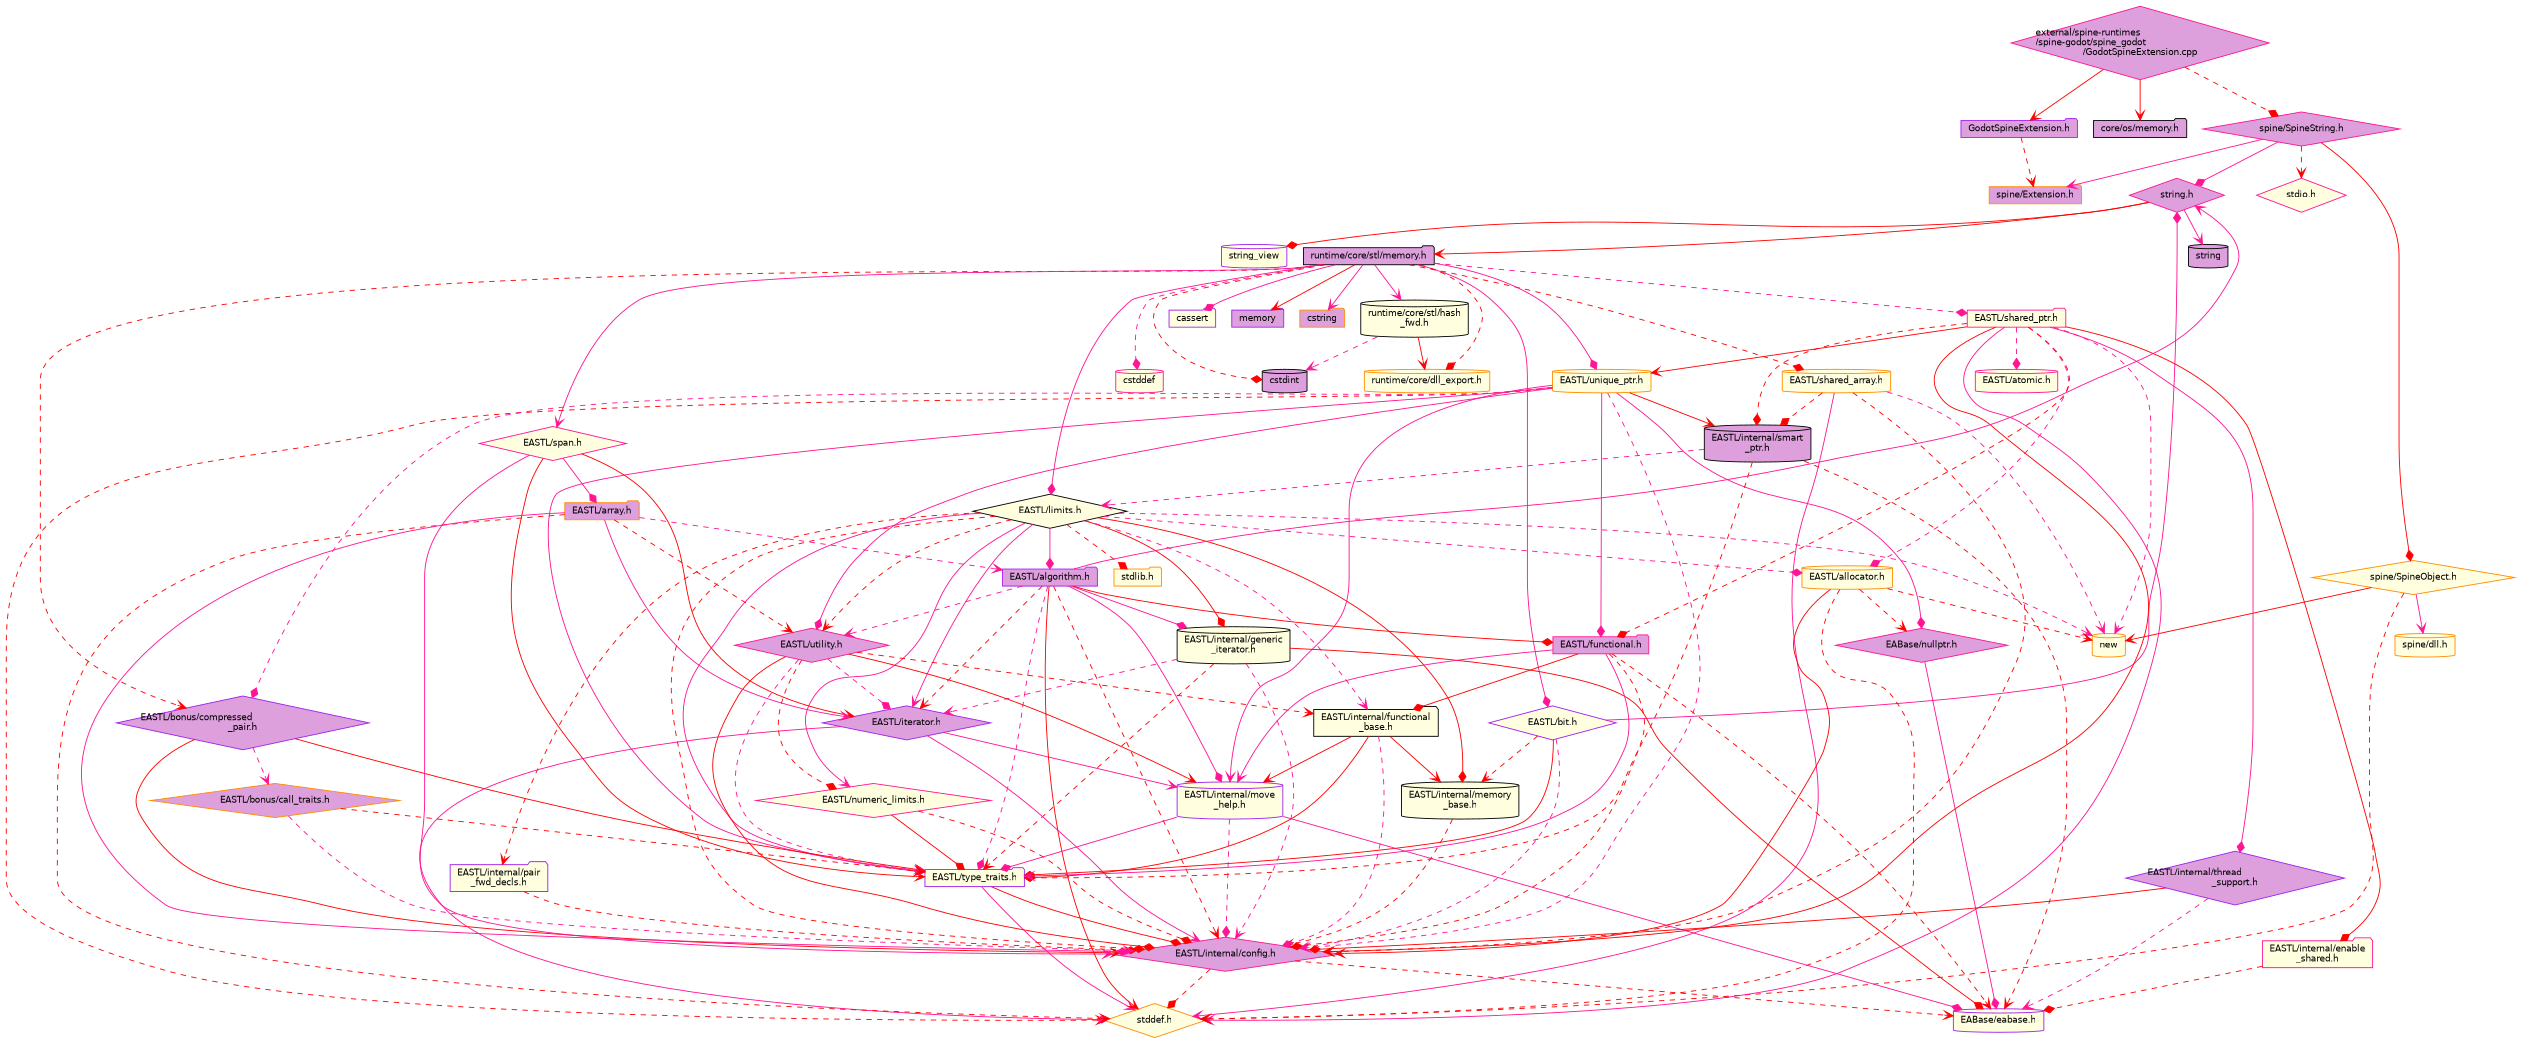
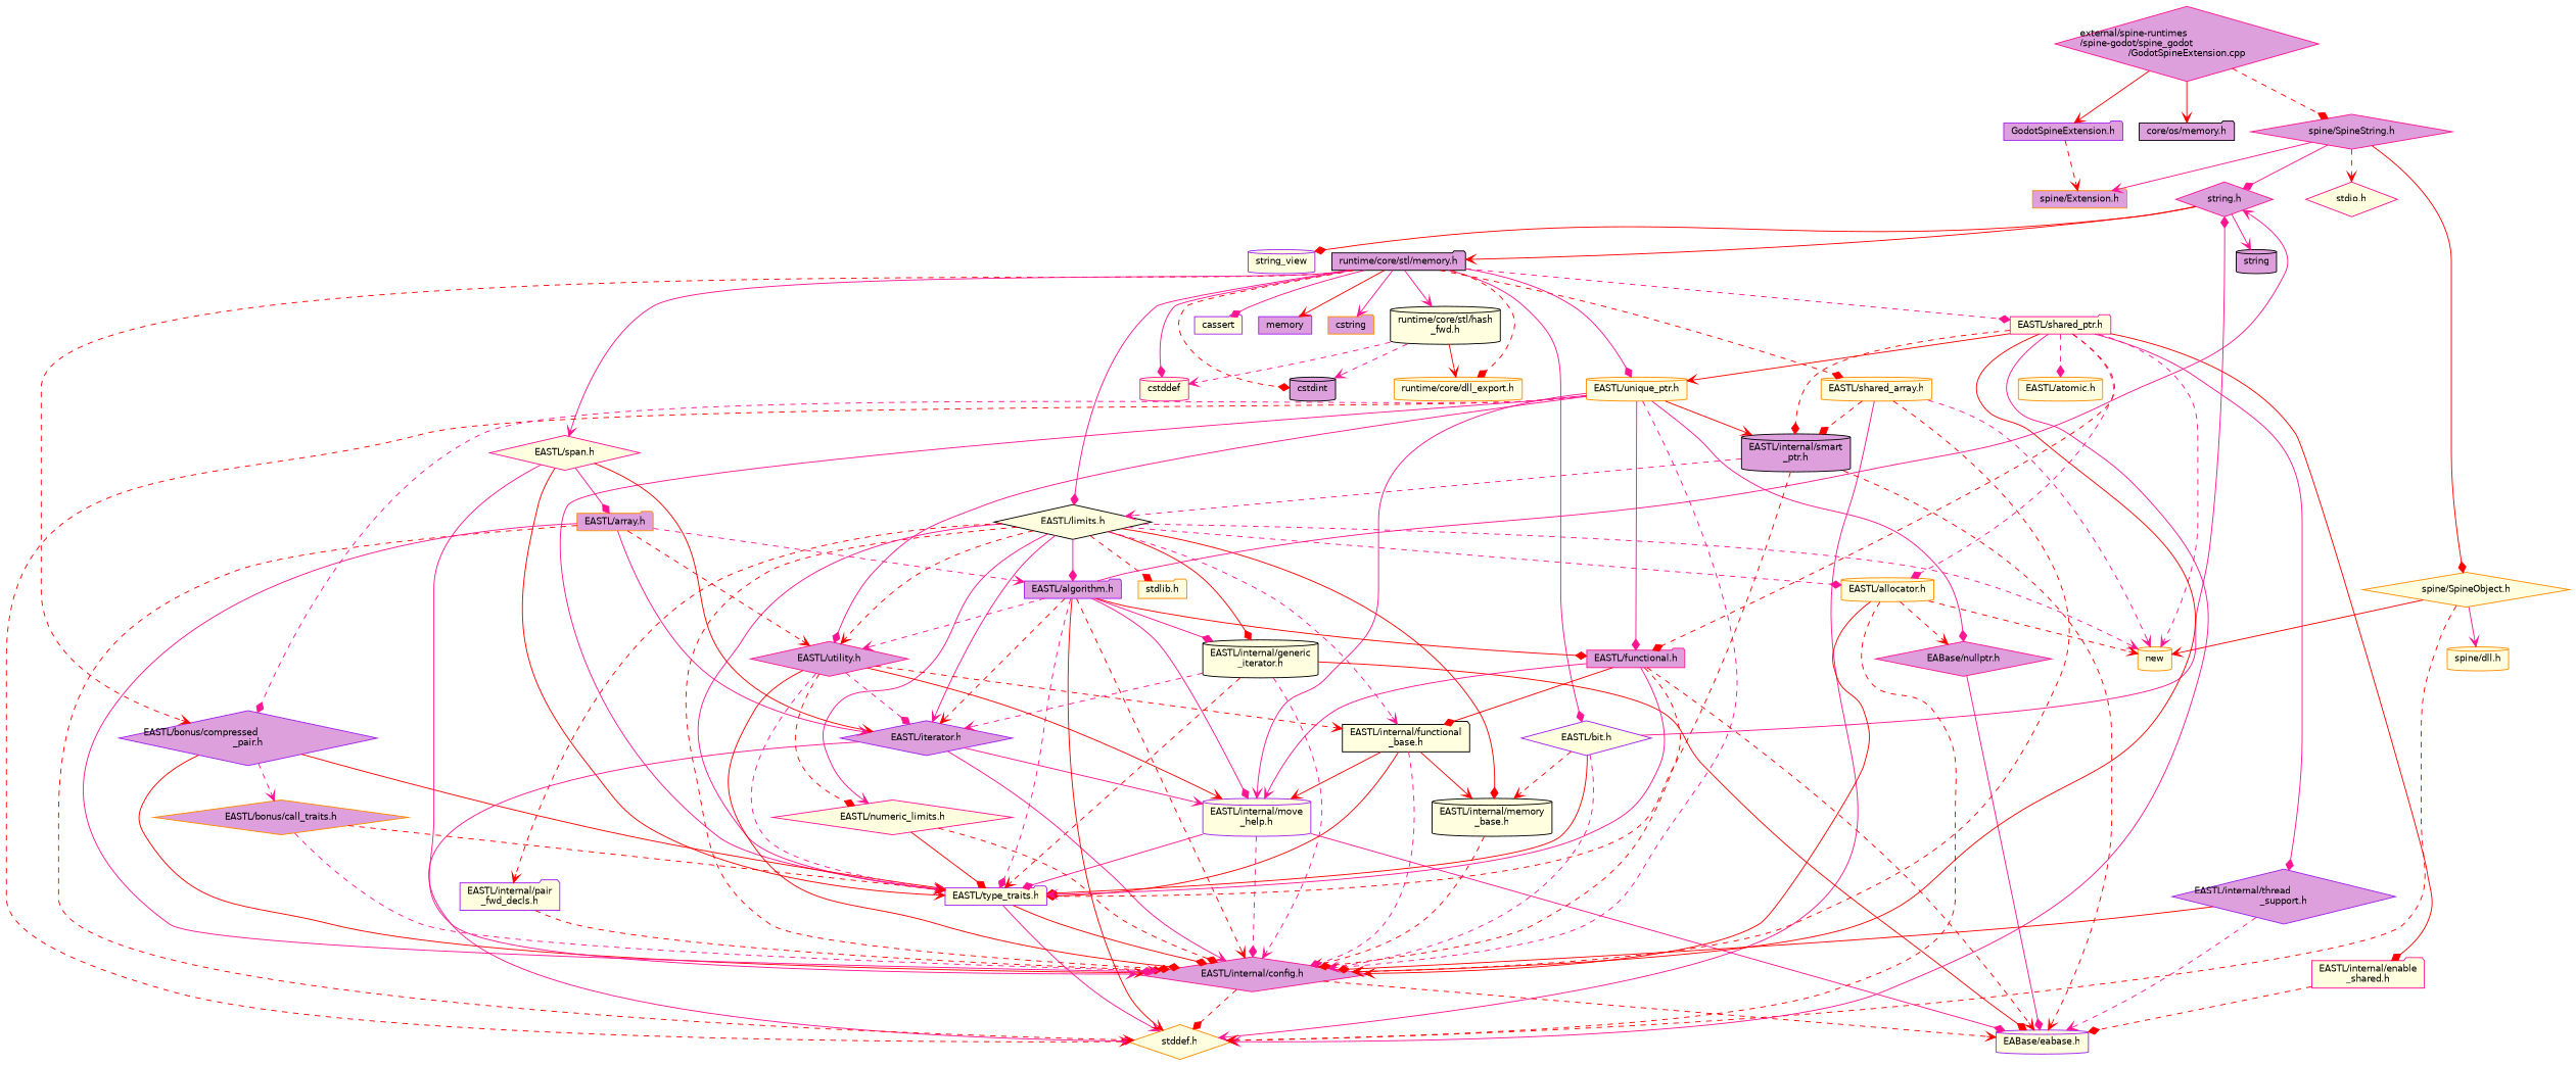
  digraph {
    node [color=deeppink fillcolor=lightyellow fontname=Helvetica fontsize=10 shape=diamond style=filled]
    edge [arrowhead=vee color=red fontname=Helvetica fontsize=10 labelfontname=Helvetica labelfontsize=10 style=solid]
    n1 [fillcolor=plum fontcolor=black height=0.2 label="external/spine-runtimes\l/spine-godot/spine_godot\l/GodotSpineExtension.cpp" width=0.4]
    n2 [color=purple fillcolor=plum height=0.2 label="GodotSpineExtension.h" shape=folder width=0.4]
    n3 [color=black fillcolor=plum height=0.2 label="core/os/memory.h" shape=folder width=0.4]
    n4 [fillcolor=plum height=0.2 label="spine/SpineString.h" width=0.4]
    n5 [color=darkorange fillcolor=plum height=0.2 label="spine/Extension.h" shape=folder width=0.4]
    n6 [color=darkorange height=0.2 label="spine/SpineObject.h" width=0.4]
    n7 [fillcolor=plum height=0.2 label="string.h" width=0.4]
    n8 [height=0.2 label="stdio.h" width=0.4]
    n9 [color=darkorange height=0.2 label=new shape=cylinder width=0.4]
    n10 [color=darkorange height=0.2 label="stddef.h" width=0.4]
    n11 [color=darkorange height=0.2 label="spine/dll.h" shape=cylinder width=0.4]
    n12 [color=black fillcolor=plum height=0.2 label=string shape=cylinder width=0.4]
    n13 [color=purple height=0.2 label=string_view shape=cylinder width=0.4]
    n14 [color=black fillcolor=plum height=0.2 label="runtime/core/stl/memory.h" shape=folder width=0.4]
    n15 [height=0.2 label=cstddef shape=cylinder width=0.4]
    n16 [color=black fillcolor=plum height=0.2 label=cstdint shape=cylinder width=0.4]
    n17 [color=purple height=0.2 label=cassert shape=folder width=0.4]
    n18 [color=purple fillcolor=plum height=0.2 label=memory shape=folder width=0.4]
    n19 [color=darkorange fillcolor=plum height=0.2 label=cstring shape=folder width=0.4]
    n20 [color=purple height=0.2 label="EASTL/bit.h" width=0.4]
    n21 [color=black height=0.2 label="EASTL/limits.h" width=0.4]
    n22 [color=darkorange height=0.2 label="EASTL/shared_array.h" shape=cylinder width=0.4]
    n23 [color=darkorange height=0.2 label="EASTL/unique_ptr.h" shape=cylinder width=0.4]
    n24 [color=purple fillcolor=plum height=0.2 label="EASTL/bonus/compressed\l_pair.h" width=0.4]
    n25 [height=0.2 label="EASTL/shared_ptr.h" shape=folder width=0.4]
    n26 [height=0.2 label="EASTL/span.h" width=0.4]
    n27 [color=darkorange height=0.2 label="runtime/core/dll_export.h" shape=cylinder width=0.4]
    n28 [color=black height=0.2 label="runtime/core/stl/hash\l_fwd.h" shape=cylinder width=0.4]
    n29 [fillcolor=plum height=0.2 label="EASTL/internal/config.h" width=0.4]
    n30 [color=black height=0.2 label="EASTL/internal/memory\l_base.h" shape=cylinder width=0.4]
    n31 [color=purple height=0.2 label="EASTL/type_traits.h" shape=folder width=0.4]
    n32 [color=black height=0.2 label="EASTL/internal/generic\l_iterator.h" shape=cylinder width=0.4]
    n33 [color=purple fillcolor=plum height=0.2 label="EASTL/iterator.h" width=0.4]
    n34 [color=purple height=0.2 label="EASTL/internal/pair\l_fwd_decls.h" shape=folder width=0.4]
    n35 [color=black height=0.2 label="EASTL/internal/functional\l_base.h" shape=folder width=0.4]
    n36 [color=purple fillcolor=plum height=0.2 label="EASTL/algorithm.h" shape=folder width=0.4]
    n37 [fillcolor=plum height=0.2 label="EASTL/utility.h" width=0.4]
    n38 [height=0.2 label="EASTL/numeric_limits.h" width=0.4]
    n39 [color=darkorange height=0.2 label="EASTL/allocator.h" shape=cylinder width=0.4]
    n40 [color=darkorange height=0.2 label="stdlib.h" shape=folder width=0.4]
    n41 [color=black fillcolor=plum height=0.2 label="EASTL/internal/smart\l_ptr.h" shape=cylinder width=0.4]
    n42 [color=purple height=0.2 label="EASTL/internal/move\l_help.h" shape=cylinder width=0.4]
    n43 [fillcolor=plum height=0.2 label="EASTL/functional.h" shape=folder width=0.4]
    n44 [fillcolor=plum height=0.2 label="EABase/nullptr.h" width=0.4]
    n45 [color=darkorange fillcolor=plum height=0.2 label="EASTL/bonus/call_traits.h" width=0.4]
    n46 [color=purple fillcolor=plum height=0.2 label="EASTL/internal/thread\l_support.h" width=0.4]
-   n47 [height=0.2 label="EASTL/atomic.h" shape=cylinder width=0.4]
+   n47 [color=darkorange height=0.2 label="EASTL/atomic.h" shape=cylinder width=0.4]
    n48 [height=0.2 label="EASTL/internal/enable\l_shared.h" shape=folder width=0.4]
    n49 [color=darkorange fillcolor=plum height=0.2 label="EASTL/array.h" shape=folder width=0.4]
    n50 [color=purple height=0.2 label="EABase/eabase.h" shape=cylinder width=0.4]
    n1 -> n2
    n1 -> n3
    n1 -> n4 [arrowhead=diamond style=dashed]
    n2 -> n5 [style=dashed]
    n4 -> n5 [color=deeppink]
    n4 -> n6 [arrowhead=diamond]
    n4 -> n7 [arrowhead=diamond color=deeppink]
    n4 -> n8 [style=dashed]
    n6 -> n9
    n6 -> n10 [style=dashed]
    n6 -> n11 [color=deeppink]
    n7 -> n12 [color=deeppink]
    n7 -> n13 [arrowhead=diamond]
    n7 -> n14
-   n14 -> n15 [arrowhead=diamond color=deeppink style=dashed]
+   n14 -> n15 [arrowhead=diamond color=deeppink]
    n14 -> n16 [arrowhead=diamond style=dashed]
    n14 -> n17 [arrowhead=diamond color=deeppink]
    n14 -> n18
    n14 -> n19 [color=deeppink]
    n14 -> n20 [arrowhead=diamond color=deeppink]
    n14 -> n21 [arrowhead=diamond color=deeppink]
    n14 -> n22 [arrowhead=diamond style=dashed]
    n14 -> n23 [arrowhead=diamond color=deeppink]
    n14 -> n24 [style=dashed]
    n14 -> n25 [arrowhead=diamond color=deeppink style=dashed]
    n14 -> n26 [color=deeppink]
    n14 -> n27 [arrowhead=diamond style=dashed]
    n14 -> n28 [color=deeppink]
    n20 -> n7 [arrowhead=diamond color=deeppink]
    n20 -> n29 [color=deeppink style=dashed]
    n20 -> n30 [style=dashed]
    n20 -> n31 [arrowhead=diamond]
    n21 -> n9 [color=deeppink style=dashed]
    n21 -> n29 [arrowhead=diamond style=dashed]
    n21 -> n30 [arrowhead=diamond]
    n21 -> n31 [color=deeppink]
    n21 -> n32 [arrowhead=diamond]
    n21 -> n33 [color=deeppink]
    n21 -> n34 [style=dashed]
    n21 -> n35 [color=deeppink style=dashed]
    n21 -> n36 [arrowhead=diamond color=deeppink]
    n21 -> n37 [style=dashed]
    n21 -> n38 [color=deeppink]
    n21 -> n39 [arrowhead=diamond color=deeppink style=dashed]
    n21 -> n40 [arrowhead=diamond style=dashed]
    n22 -> n9 [color=deeppink style=dashed]
    n22 -> n10 [color=deeppink]
    n22 -> n29 [style=dashed]
    n22 -> n41 [arrowhead=diamond style=dashed]
    n23 -> n10 [style=dashed]
    n23 -> n24 [arrowhead=diamond color=deeppink style=dashed]
    n23 -> n29 [color=deeppink style=dashed]
    n23 -> n31 [color=deeppink]
    n23 -> n37 [arrowhead=diamond color=deeppink]
    n23 -> n41
    n23 -> n42 [color=deeppink]
    n23 -> n43 [arrowhead=diamond color=deeppink]
    n23 -> n44 [arrowhead=diamond color=deeppink]
    n24 -> n29
    n24 -> n31
    n24 -> n45 [color=deeppink style=dashed]
    n25 -> n9 [color=deeppink style=dashed]
    n25 -> n10 [color=deeppink]
    n25 -> n23
    n25 -> n29
    n25 -> n39 [arrowhead=diamond color=deeppink style=dashed]
    n25 -> n41 [arrowhead=diamond style=dashed]
    n25 -> n43 [arrowhead=diamond style=dashed]
    n25 -> n46 [arrowhead=diamond color=deeppink]
    n25 -> n47 [arrowhead=diamond color=deeppink style=dashed]
    n25 -> n48 [arrowhead=diamond]
    n26 -> n29 [color=deeppink]
    n26 -> n31
    n26 -> n33
    n26 -> n49 [arrowhead=diamond color=deeppink]
+   n28 -> n15 [color=deeppink style=dashed]
    n28 -> n16 [color=deeppink style=dashed]
    n28 -> n27
    n29 -> n10 [arrowhead=diamond style=dashed]
    n29 -> n50 [style=dashed]
    n30 -> n29 [style=dashed]
    n31 -> n10 [color=deeppink]
    n31 -> n29 [arrowhead=diamond]
    n32 -> n29 [color=deeppink style=dashed]
    n32 -> n31 [style=dashed]
    n32 -> n33 [color=deeppink style=dashed]
    n32 -> n50 [arrowhead=diamond]
    n33 -> n10 [arrowhead=diamond color=deeppink]
    n33 -> n29 [color=deeppink]
    n33 -> n42 [color=deeppink]
    n34 -> n29 [arrowhead=diamond style=dashed]
    n35 -> n29 [arrowhead=diamond color=deeppink style=dashed]
    n35 -> n30
    n35 -> n31 [arrowhead=diamond]
    n35 -> n42
    n36 -> n7 [color=deeppink]
    n36 -> n10
    n36 -> n29 [style=dashed]
    n36 -> n31 [arrowhead=diamond color=deeppink style=dashed]
    n36 -> n32 [arrowhead=diamond color=deeppink]
    n36 -> n33 [style=dashed]
    n36 -> n37 [color=deeppink style=dashed]
    n36 -> n42 [arrowhead=diamond color=deeppink]
    n36 -> n43 [arrowhead=diamond]
    n37 -> n29 [arrowhead=diamond]
    n37 -> n31 [arrowhead=diamond color=deeppink style=dashed]
    n37 -> n33 [arrowhead=diamond color=deeppink style=dashed]
    n37 -> n35 [style=dashed]
    n37 -> n38 [arrowhead=diamond style=dashed]
    n37 -> n42
    n38 -> n29 [arrowhead=diamond style=dashed]
    n38 -> n31 [arrowhead=diamond]
    n39 -> n9 [style=dashed]
    n39 -> n10 [style=dashed]
    n39 -> n29
    n39 -> n44 [style=dashed]
    n41 -> n21 [color=deeppink style=dashed]
    n41 -> n31 [arrowhead=diamond style=dashed]
    n41 -> n50 [style=dashed]
    n42 -> n29 [arrowhead=diamond color=deeppink style=dashed]
    n42 -> n31 [arrowhead=diamond color=deeppink]
    n42 -> n50 [arrowhead=diamond color=deeppink]
    n43 -> n29 [arrowhead=diamond style=dashed]
    n43 -> n31 [color=deeppink]
    n43 -> n35 [arrowhead=diamond]
    n43 -> n42 [color=deeppink]
    n43 -> n50 [style=dashed]
    n44 -> n50 [arrowhead=diamond color=deeppink]
    n45 -> n29 [color=deeppink style=dashed]
    n45 -> n31 [style=dashed]
    n46 -> n29 [arrowhead=diamond]
    n46 -> n50 [color=deeppink style=dashed]
    n48 -> n50 [arrowhead=diamond style=dashed]
    n49 -> n10 [style=dashed]
    n49 -> n29 [arrowhead=diamond color=deeppink]
    n49 -> n33 [color=deeppink]
    n49 -> n36 [color=deeppink style=dashed]
    n49 -> n37 [style=dashed]
  }
